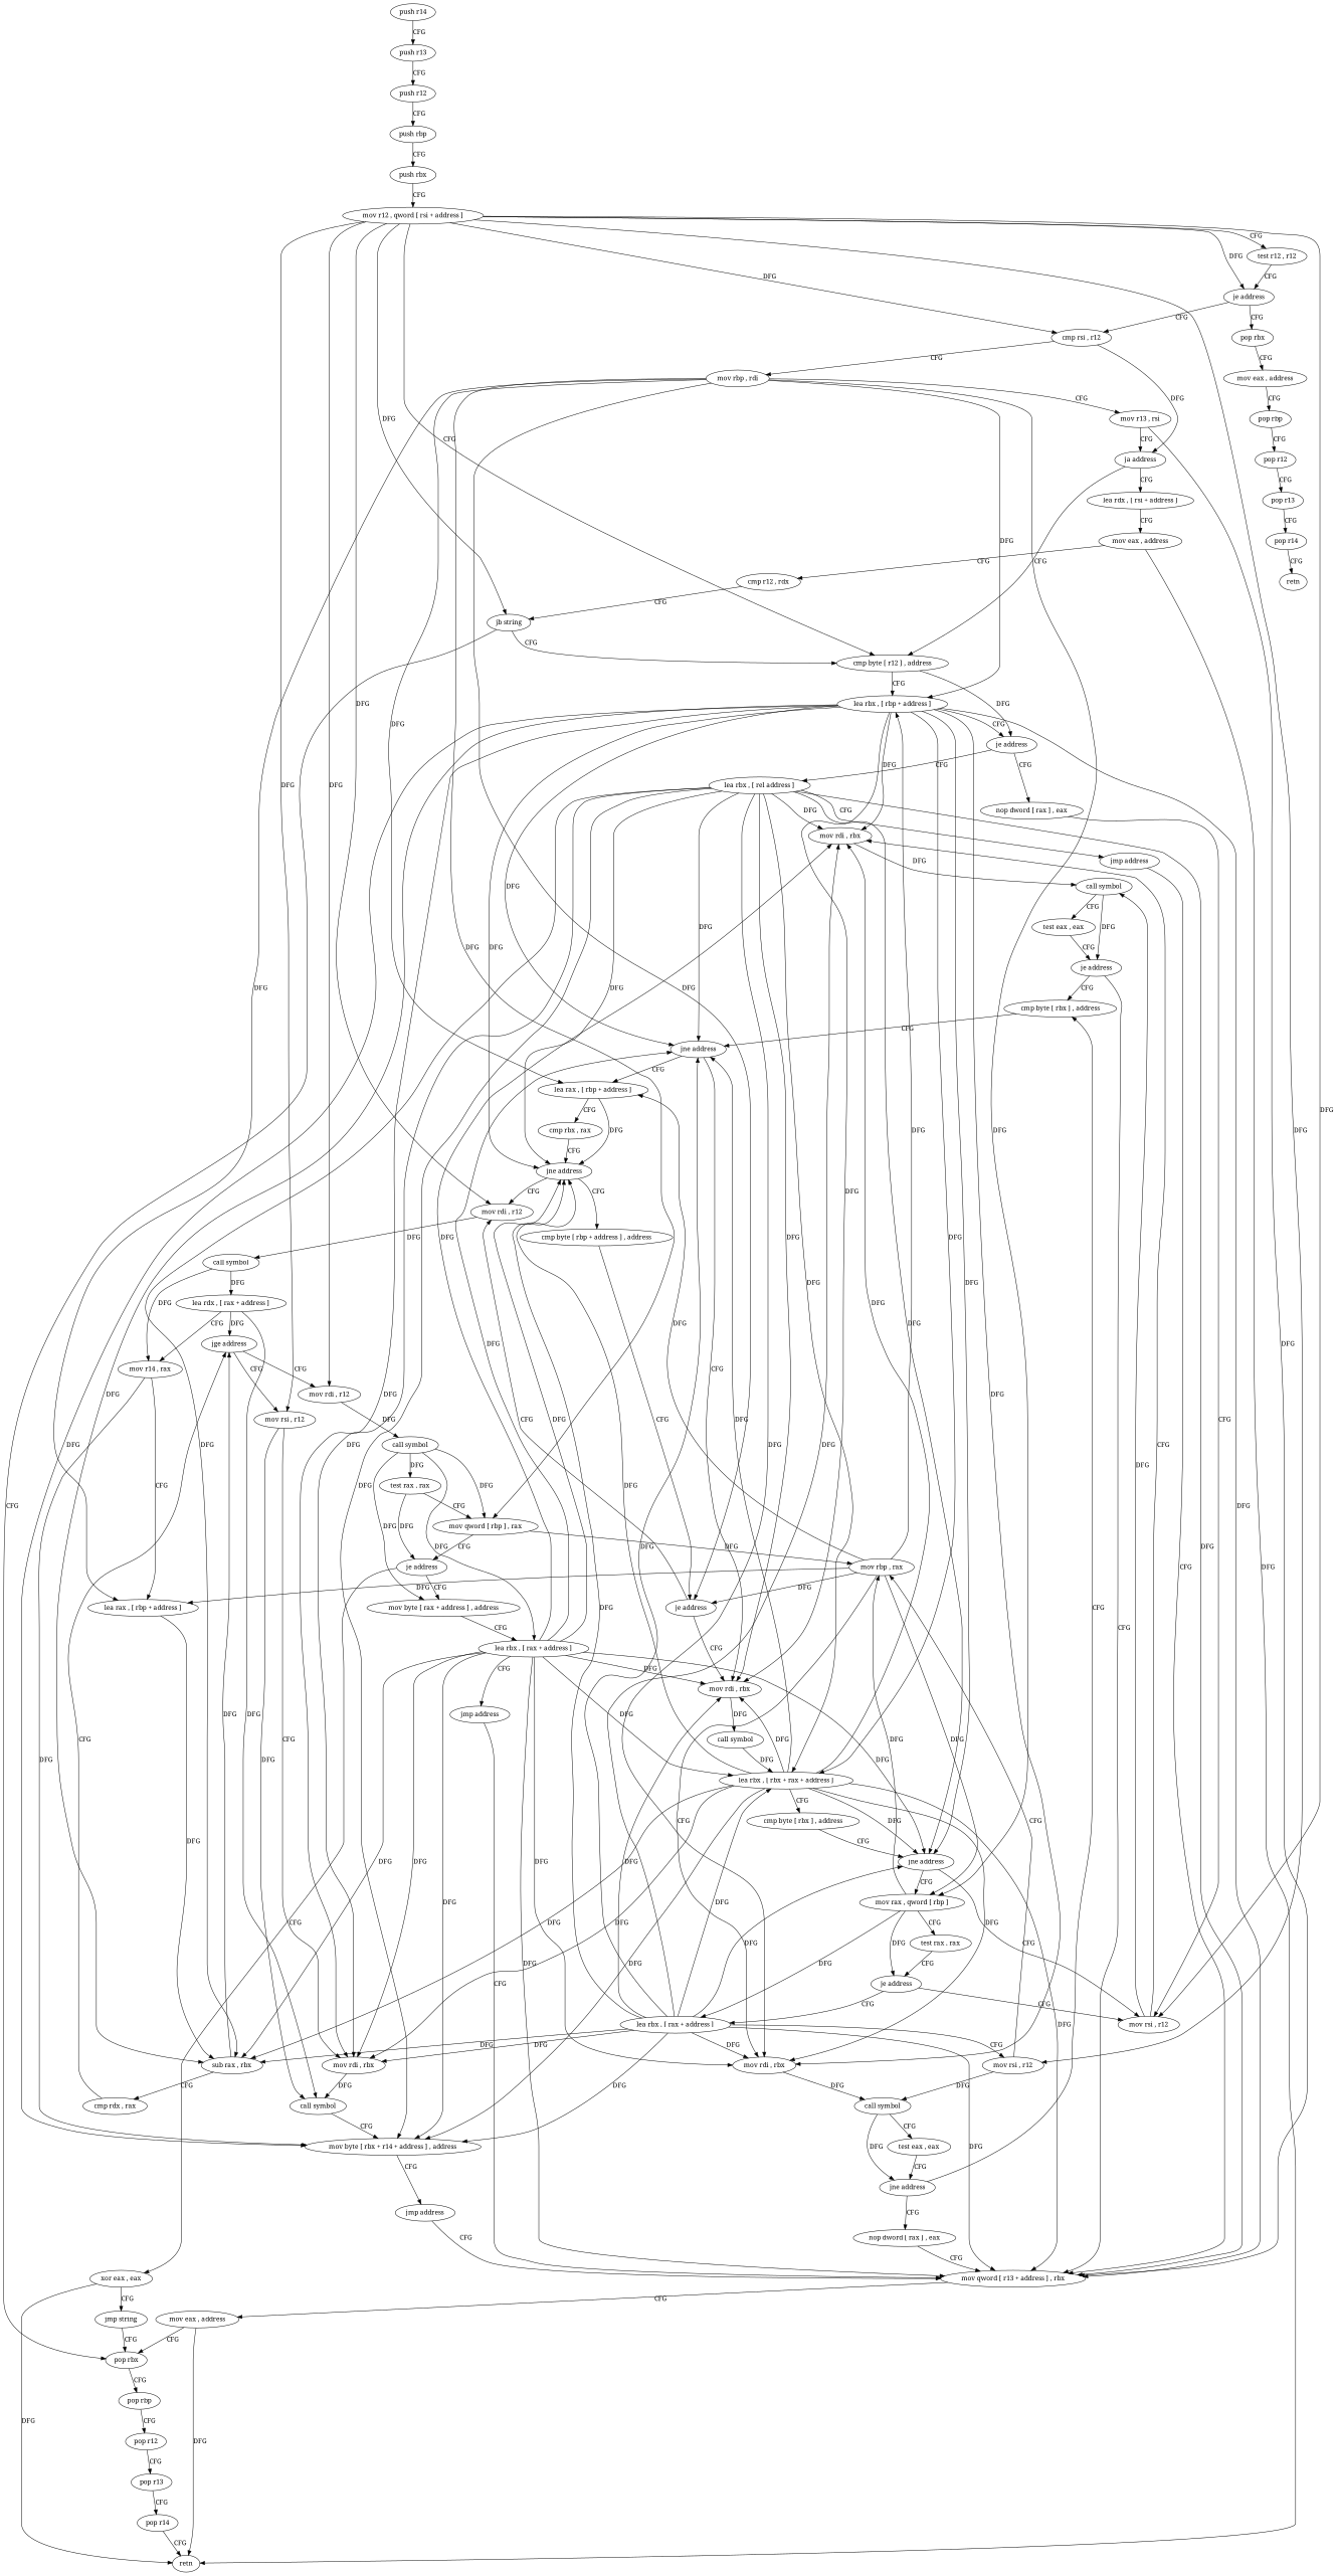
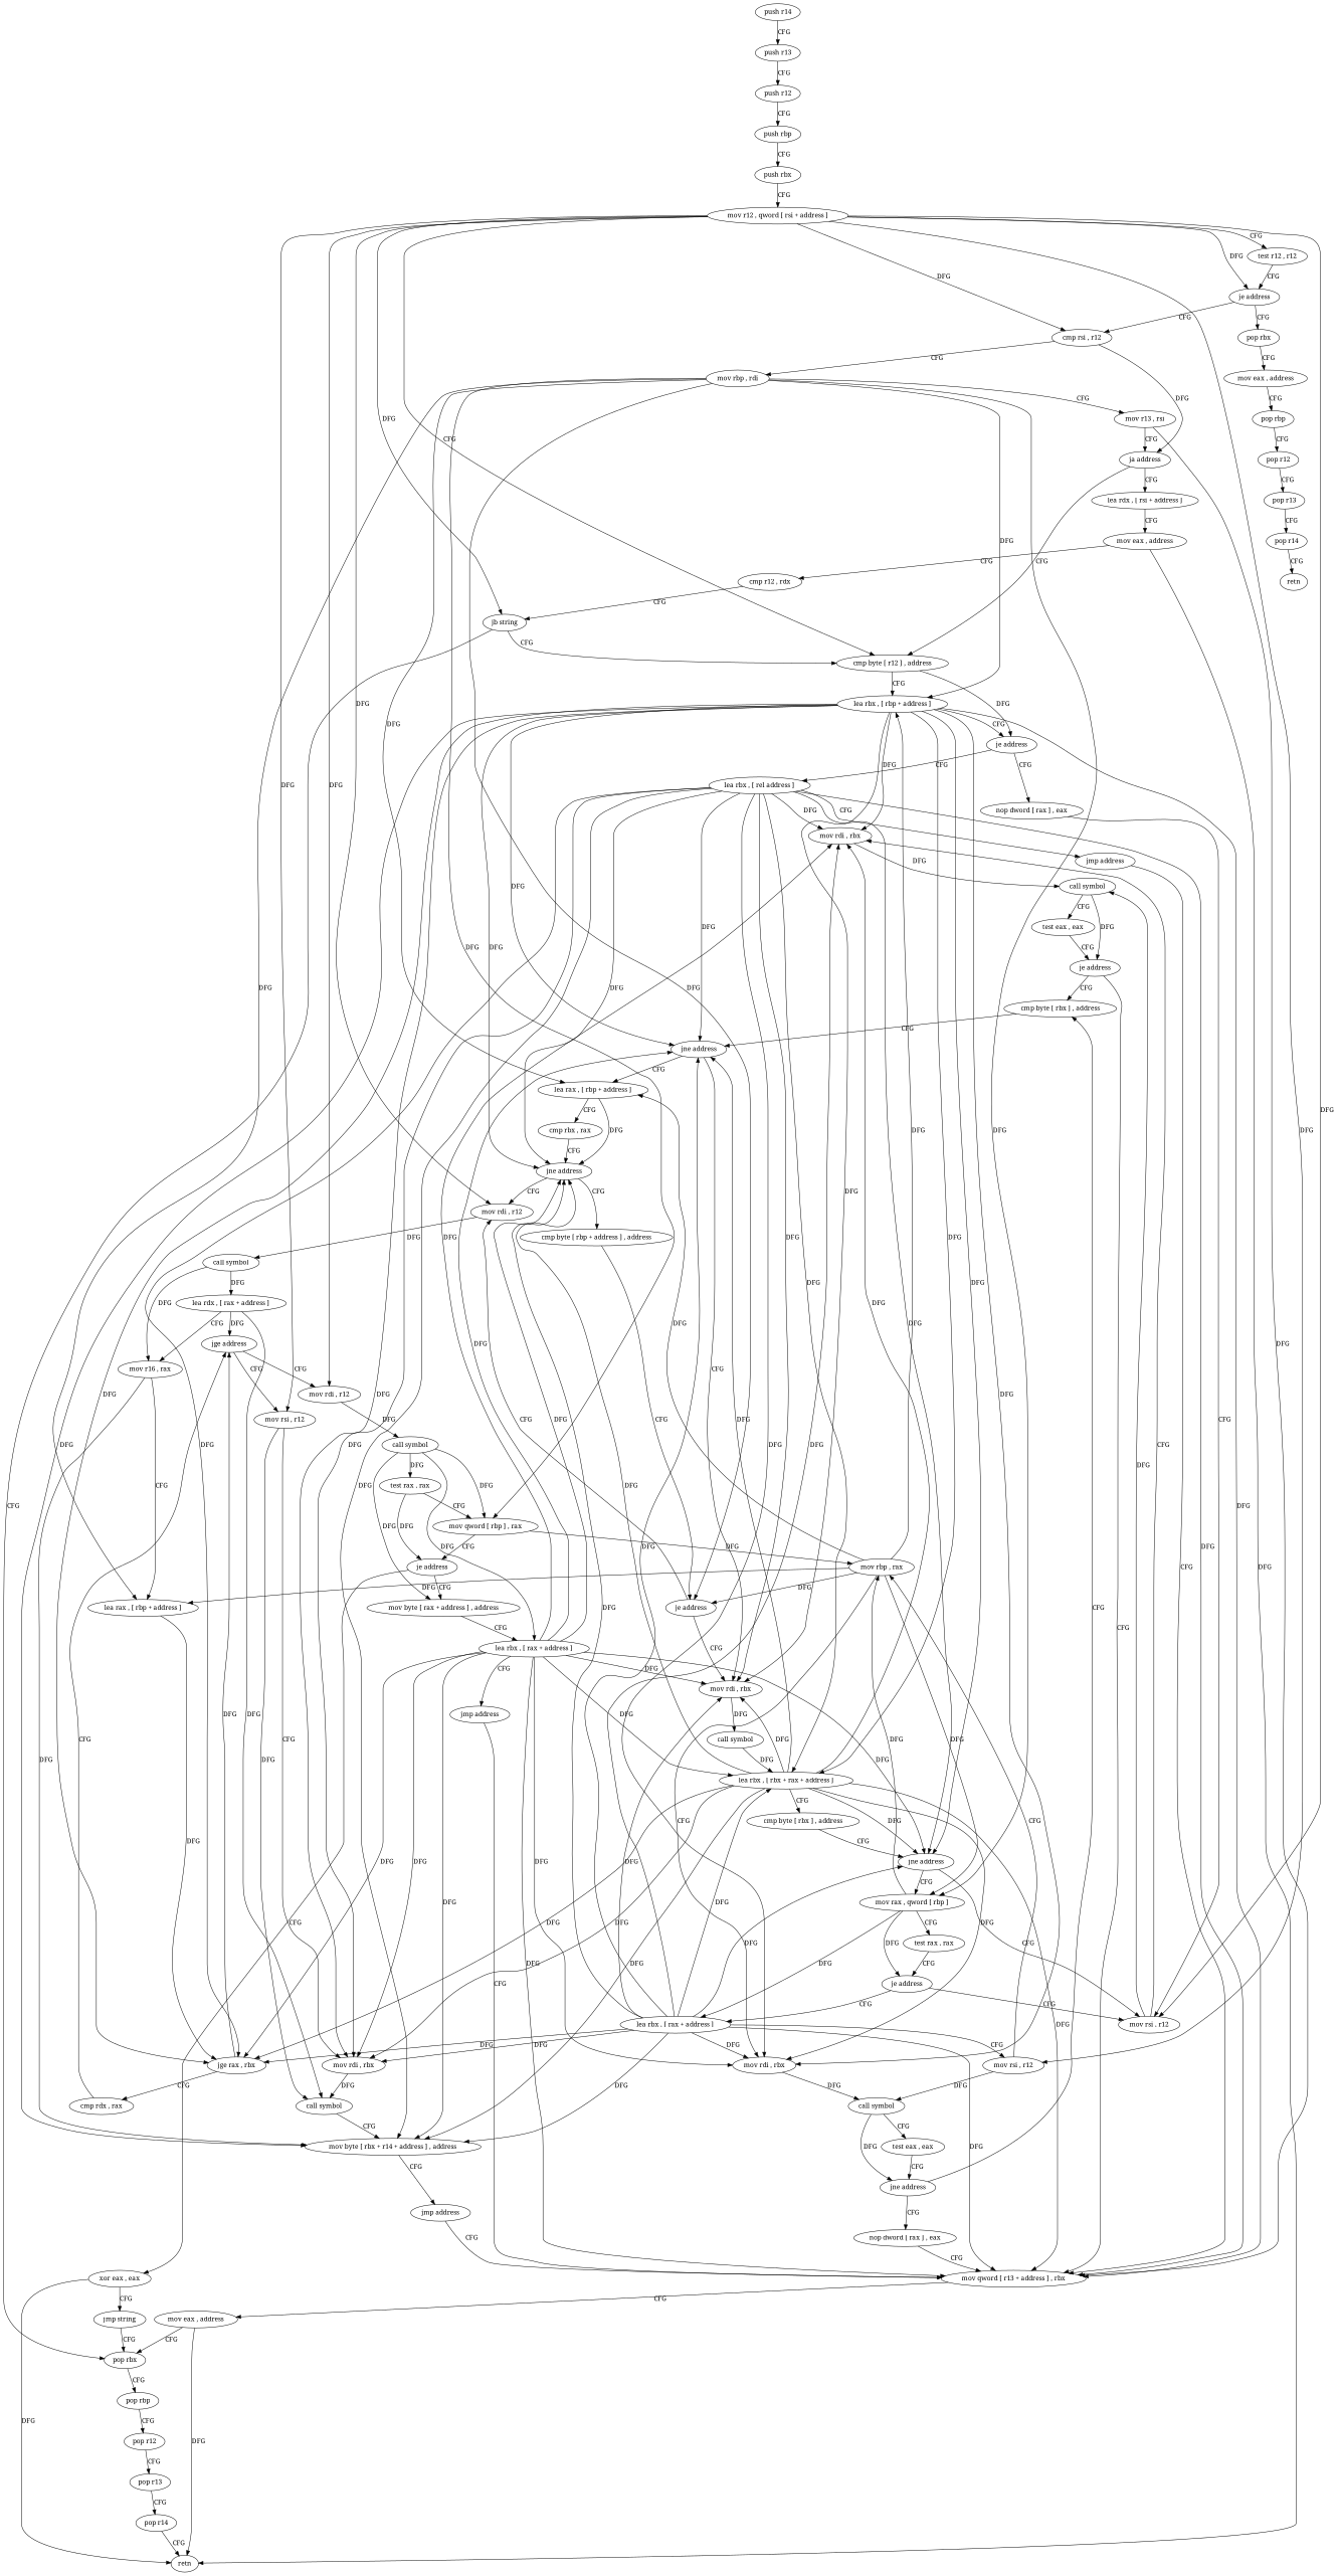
  digraph {
    fontname="Noto Serif"
    node [fontname="Noto Serif"]
    edge [fontname="Noto Serif"]
    n1 [label="push r14"]
    n2 [label="push r13"]
    n3 [label="push r12"]
    n4 [label="push rbp"]
    n5 [label="push rbx"]
    n6 [label="mov r12 , qword [ rsi + address ]"]
    n7 [label="test r12 , r12"]
    n8 [label="je address"]
    n9 [label="cmp rsi , r12"]
    n10 [label="cmp byte [ r12 ] , address"]
    n11 [label="jb string"]
    n12 [label="mov rsi , r12"]
    n13 [label="mov rdi , r12"]
    n14 [label="mov rdi , r12"]
    n15 [label="mov rsi , r12"]
    n16 [label="mov rsi , r12"]
    n17 [label="pop rbx"]
    n18 [label="mov rbp , rdi"]
    n19 [label="ja address"]
    n20 [label="lea rbx , [ rbp + address ]"]
    n21 [label="je address"]
    n22 [label="pop rbx"]
    n23 [label="mov rdi , rbx"]
    n24 [label="call symbol"]
    n25 [label="call symbol"]
    n26 [label="call symbol"]
    n27 [label="mov rdi , rbx"]
    n28 [label="call symbol"]
    n29 [label="mov rbp , rax"]
    n30 [label="call symbol"]
    n31 [label="mov eax , address"]
    n32 [label="pop rbp"]
    n33 [label="mov r13 , rsi"]
    n34 [label="lea rax , [ rbp + address ]"]
    n35 [label="mov rax , qword [ rbp ]"]
    n36 [label="lea rax , [ rbp + address ]"]
    n37 [label="je address"]
    n38 [label="mov qword [ rbp ] , rax"]
    n39 [label="lea rdx , [ rsi + address ]"]
    n40 [label="pop r12"]
    n41 [label="pop r13"]
    n42 [label="pop r14"]
    n43 [label=retn]
    n44 [label="mov qword [ r13 + address ] , rbx"]
    n45 [label="jne address"]
    n46 [label="mov rdi , rbx"]
    n47 [label="lea rbx , [ rbx + rax + address ]"]
    n48 [label="jne address"]
    n49 [label="jne address"]
-   n50 [label="sub rax , rbx"]
+   n50 [label="jge rax , rbx"]
    n51 [label="mov rdi , rbx"]
    n52 [label="mov byte [ rbx + r14 + address ] , address"]
    n53 [label="cmp rbx , rax"]
    n54 [label="test rax , rax"]
    n55 [label="je address"]
    n56 [label="lea rbx , [ rax + address ]"]
    n57 [label="je address"]
    n58 [label="mov eax , address"]
    n59 [label="mov eax , address"]
    n60 [label="lea rbx , [ rel address ]"]
    n61 [label="nop dword [ rax ] , eax"]
    n62 [label="cmp r12 , rdx"]
    n63 [label=retn]
    n64 [label="call symbol"]
    n65 [label="cmp byte [ rbx ] , address"]
    n66 [label="cmp byte [ rbp + address ] , address"]
    n67 [label="jge address"]
    n68 [label="cmp rdx , rax"]
    n69 [label="jmp address"]
    n70 [label="jmp address"]
    n71 [label="pop rbp"]
    n72 [label="pop r12"]
    n73 [label="test eax , eax"]
    n74 [label="je address"]
    n75 [label="pop r13"]
    n76 [label="pop r14"]
    n77 [label="cmp byte [ rbx ] , address"]
    n78 [label="lea rdx , [ rax + address ]"]
-   n79 [label="mov r14 , rax"]
+   n79 [label="mov r16 , rax"]
    n80 [label="test rax , rax"]
    n81 [label="mov byte [ rax + address ] , address"]
    n82 [label="lea rbx , [ rax + address ]"]
    n83 [label="test eax , eax"]
    n84 [label="jne address"]
    n85 [label="nop dword [ rax ] , eax"]
    n86 [label="jmp address"]
    n87 [label="xor eax , eax"]
    n88 [label="jmp string"]
    n1 -> n2 [label=CFG]
    n2 -> n3 [label=CFG]
    n3 -> n4 [label=CFG]
    n4 -> n5 [label=CFG]
    n5 -> n6 [label=CFG]
    n6 -> n7 [label=CFG]
    n6 -> n8 [label=DFG]
    n6 -> n9 [label=DFG]
    n6 -> n10 [label=CFG]
    n6 -> n11 [label=DFG]
    n6 -> n12 [label=DFG]
    n6 -> n13 [label=DFG]
    n6 -> n14 [label=DFG]
    n6 -> n15 [label=DFG]
    n6 -> n16 [label=DFG]
    n7 -> n8 [label=CFG]
    n8 -> n9 [label=CFG]
    n8 -> n17 [label=CFG]
    n9 -> n18 [label=CFG]
    n9 -> n19 [label=DFG]
    n10 -> n20 [label=CFG]
    n10 -> n21 [label=DFG]
    n11 -> n10 [label=CFG]
    n11 -> n22 [label=CFG]
    n12 -> n23 [label=CFG]
    n12 -> n24 [label=DFG]
    n13 -> n25 [label=DFG]
    n14 -> n26 [label=DFG]
    n15 -> n27 [label=CFG]
    n15 -> n28 [label=DFG]
    n16 -> n29 [label=CFG]
    n16 -> n30 [label=DFG]
    n17 -> n31 [label=CFG]
    n18 -> n20 [label=DFG]
    n18 -> n33 [label=CFG]
    n18 -> n34 [label=DFG]
    n18 -> n35 [label=DFG]
    n18 -> n36 [label=DFG]
    n18 -> n37 [label=DFG]
    n18 -> n38 [label=DFG]
    n19 -> n10 [label=CFG]
    n19 -> n39 [label=CFG]
    n20 -> n21 [label=CFG]
    n20 -> n23 [label=DFG]
    n20 -> n27 [label=DFG]
    n20 -> n44 [label=DFG]
    n20 -> n45 [label=DFG]
    n20 -> n46 [label=DFG]
    n20 -> n47 [label=DFG]
    n20 -> n48 [label=DFG]
    n20 -> n49 [label=DFG]
    n20 -> n50 [label=DFG]
    n20 -> n51 [label=DFG]
    n20 -> n52 [label=DFG]
    n21 -> n60 [label=CFG]
    n21 -> n61 [label=CFG]
    n22 -> n71 [label=CFG]
    n23 -> n24 [label=DFG]
    n24 -> n73 [label=CFG]
    n24 -> n74 [label=DFG]
    n25 -> n78 [label=DFG]
    n25 -> n79 [label=DFG]
    n26 -> n38 [label=DFG]
    n26 -> n80 [label=DFG]
    n26 -> n81 [label=DFG]
    n26 -> n82 [label=DFG]
    n27 -> n28 [label=DFG]
    n28 -> n52 [label=CFG]
    n29 -> n20 [label=DFG]
    n29 -> n34 [label=DFG]
    n29 -> n35 [label=DFG]
    n29 -> n36 [label=DFG]
    n29 -> n37 [label=DFG]
    n29 -> n51 [label=CFG]
    n30 -> n83 [label=CFG]
    n30 -> n84 [label=DFG]
    n31 -> n32 [label=CFG]
    n32 -> n40 [label=CFG]
    n33 -> n19 [label=CFG]
    n33 -> n44 [label=DFG]
    n34 -> n49 [label=DFG]
    n34 -> n53 [label=CFG]
    n35 -> n29 [label=DFG]
    n35 -> n54 [label=CFG]
    n35 -> n55 [label=DFG]
    n35 -> n56 [label=DFG]
    n36 -> n50 [label=DFG]
    n37 -> n13 [label=CFG]
    n37 -> n46 [label=CFG]
    n38 -> n29 [label=DFG]
    n38 -> n57 [label=CFG]
    n39 -> n59 [label=CFG]
    n40 -> n41 [label=CFG]
    n41 -> n42 [label=CFG]
    n42 -> n43 [label=CFG]
    n44 -> n58 [label=CFG]
    n45 -> n34 [label=CFG]
    n45 -> n46 [label=CFG]
    n46 -> n64 [label=DFG]
    n47 -> n23 [label=DFG]
    n47 -> n27 [label=DFG]
    n47 -> n44 [label=DFG]
    n47 -> n45 [label=DFG]
    n47 -> n46 [label=DFG]
    n47 -> n48 [label=DFG]
    n47 -> n49 [label=DFG]
    n47 -> n50 [label=DFG]
    n47 -> n51 [label=DFG]
    n47 -> n52 [label=DFG]
    n47 -> n65 [label=CFG]
    n48 -> n12 [label=CFG]
    n48 -> n35 [label=CFG]
    n49 -> n13 [label=CFG]
    n49 -> n66 [label=CFG]
    n50 -> n67 [label=DFG]
    n50 -> n68 [label=CFG]
    n51 -> n30 [label=DFG]
    n52 -> n69 [label=CFG]
    n53 -> n49 [label=CFG]
    n54 -> n55 [label=CFG]
    n55 -> n12 [label=CFG]
    n55 -> n56 [label=CFG]
    n56 -> n16 [label=CFG]
    n56 -> n23 [label=DFG]
    n56 -> n27 [label=DFG]
    n56 -> n44 [label=DFG]
    n56 -> n45 [label=DFG]
    n56 -> n46 [label=DFG]
    n56 -> n47 [label=DFG]
    n56 -> n48 [label=DFG]
    n56 -> n49 [label=DFG]
    n56 -> n50 [label=DFG]
    n56 -> n51 [label=DFG]
    n56 -> n52 [label=DFG]
    n57 -> n81 [label=CFG]
    n57 -> n87 [label=CFG]
    n58 -> n22 [label=CFG]
    n58 -> n63 [label=DFG]
    n59 -> n62 [label=CFG]
    n59 -> n63 [label=DFG]
    n60 -> n23 [label=DFG]
    n60 -> n27 [label=DFG]
    n60 -> n44 [label=DFG]
    n60 -> n45 [label=DFG]
    n60 -> n46 [label=DFG]
    n60 -> n47 [label=DFG]
    n60 -> n48 [label=DFG]
    n60 -> n49 [label=DFG]
    n60 -> n50 [label=DFG]
    n60 -> n51 [label=DFG]
    n60 -> n52 [label=DFG]
    n60 -> n70 [label=CFG]
    n61 -> n12 [label=CFG]
    n62 -> n11 [label=CFG]
    n64 -> n47 [label=DFG]
    n65 -> n48 [label=CFG]
    n66 -> n37 [label=CFG]
    n67 -> n14 [label=CFG]
    n67 -> n15 [label=CFG]
    n68 -> n67 [label=CFG]
    n69 -> n44 [label=CFG]
    n70 -> n44 [label=CFG]
    n71 -> n72 [label=CFG]
    n72 -> n75 [label=CFG]
    n73 -> n74 [label=CFG]
    n74 -> n44 [label=CFG]
    n74 -> n77 [label=CFG]
    n75 -> n76 [label=CFG]
    n76 -> n63 [label=CFG]
    n77 -> n45 [label=CFG]
    n78 -> n28 [label=DFG]
    n78 -> n67 [label=DFG]
    n78 -> n79 [label=CFG]
    n79 -> n36 [label=CFG]
    n79 -> n52 [label=DFG]
    n80 -> n38 [label=CFG]
    n80 -> n57 [label=DFG]
    n81 -> n82 [label=CFG]
    n82 -> n23 [label=DFG]
    n82 -> n27 [label=DFG]
    n82 -> n44 [label=DFG]
    n82 -> n45 [label=DFG]
    n82 -> n46 [label=DFG]
    n82 -> n47 [label=DFG]
    n82 -> n48 [label=DFG]
    n82 -> n49 [label=DFG]
    n82 -> n50 [label=DFG]
    n82 -> n51 [label=DFG]
    n82 -> n52 [label=DFG]
    n82 -> n86 [label=CFG]
    n83 -> n84 [label=CFG]
    n84 -> n77 [label=CFG]
    n84 -> n85 [label=CFG]
    n85 -> n44 [label=CFG]
    n86 -> n44 [label=CFG]
    n87 -> n63 [label=DFG]
    n87 -> n88 [label=CFG]
    n88 -> n22 [label=CFG]
  }
